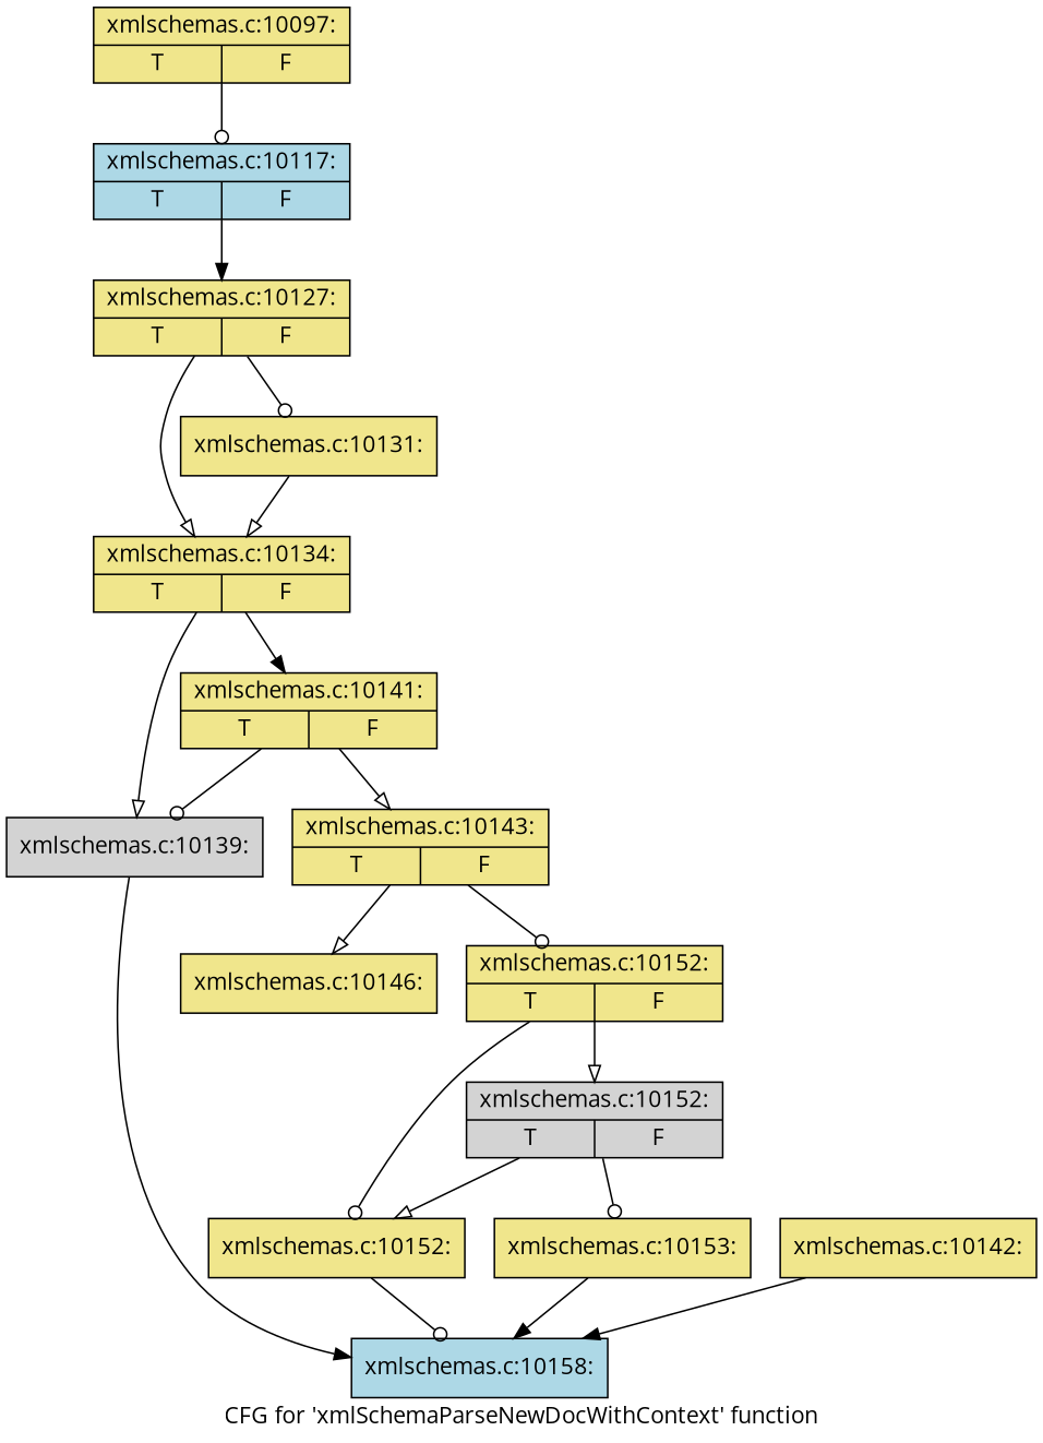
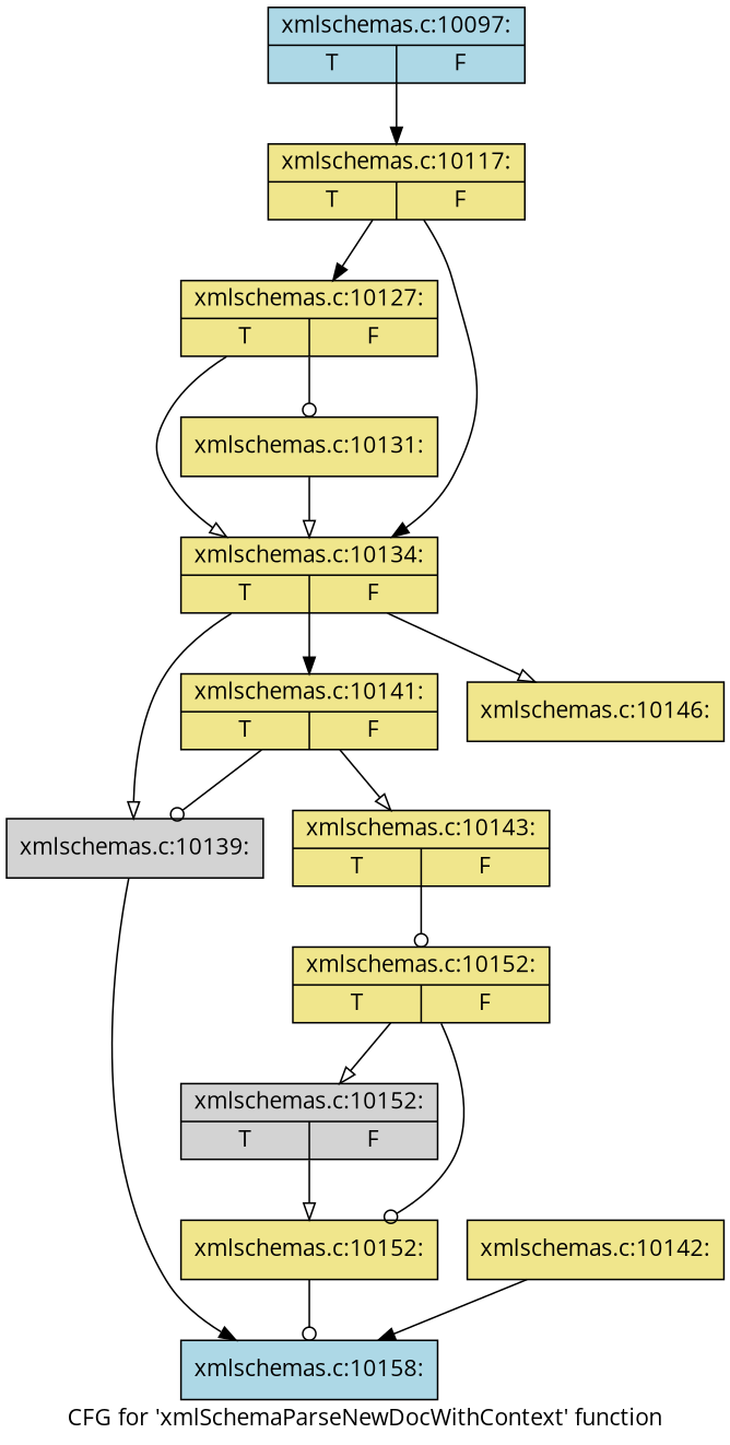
  digraph {
    fontname="Open Sans"
    label="CFG for 'xmlSchemaParseNewDocWithContext' function"
    node [fillcolor=khaki fontname="Open Sans" shape=record style=filled]
    edge [arrowhead=normal fontname="Open Sans"]
-   n1 [label="{xmlschemas.c:10097:|{<s0>T|<s1>F}}"]
-   n2 [fillcolor=lightblue label="{xmlschemas.c:10117:|{<s0>T|<s1>F}}"]
+   n1 [fillcolor=lightblue label="{xmlschemas.c:10097:|{<s0>T|<s1>F}}"]
+   n2 [label="{xmlschemas.c:10117:|{<s0>T|<s1>F}}"]
    n3 [label="{xmlschemas.c:10127:|{<s0>T|<s1>F}}"]
    n4 [label="{xmlschemas.c:10134:|{<s0>T|<s1>F}}"]
    n5 [label="{xmlschemas.c:10131:}"]
    n6 [fillcolor=lightgrey label="{xmlschemas.c:10139:}"]
    n7 [label="{xmlschemas.c:10141:|{<s0>T|<s1>F}}"]
    n8 [fillcolor=lightblue label="{xmlschemas.c:10158:}"]
    n9 [label="{xmlschemas.c:10143:|{<s0>T|<s1>F}}"]
    n10 [label="{xmlschemas.c:10142:}"]
    n11 [label="{xmlschemas.c:10146:}"]
    n12 [label="{xmlschemas.c:10152:|{<s0>T|<s1>F}}"]
    n13 [fillcolor=lightgrey label="{xmlschemas.c:10152:|{<s0>T|<s1>F}}"]
    n14 [label="{xmlschemas.c:10152:}"]
-   n15 [label="{xmlschemas.c:10153:}"]
-   n1 -> n2 [arrowhead=odot]
+   n1 -> n2
    n2 -> n3
+   n2 -> n4
    n3 -> n4 [arrowhead=onormal]
    n3 -> n5 [arrowhead=odot]
    n4 -> n6 [arrowhead=onormal]
    n4 -> n7
    n5 -> n4 [arrowhead=onormal]
    n6 -> n8
    n7 -> n6 [arrowhead=odot]
    n7 -> n9 [arrowhead=onormal]
-   n9 -> n11 [arrowhead=onormal]
+   n4 -> n11 [arrowhead=onormal]
    n9 -> n12 [arrowhead=odot]
    n10 -> n8
    n12 -> n13 [arrowhead=onormal]
    n12 -> n14 [arrowhead=odot]
    n13 -> n14 [arrowhead=onormal]
-   n13 -> n15 [arrowhead=odot]
    n14 -> n8 [arrowhead=odot]
-   n15 -> n8
  }
